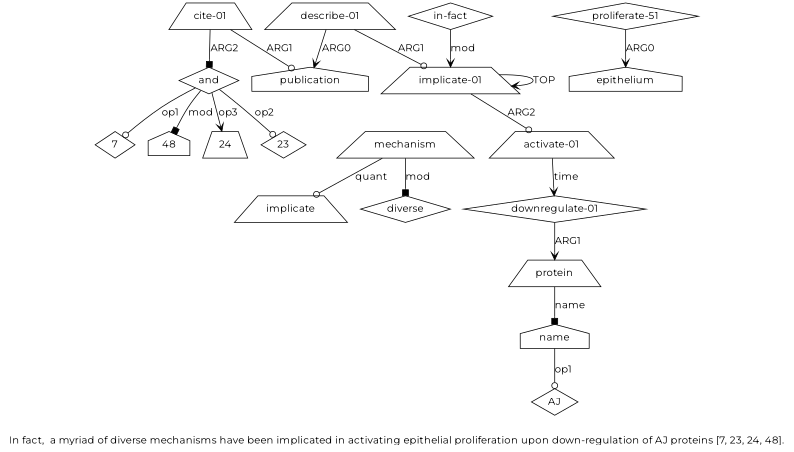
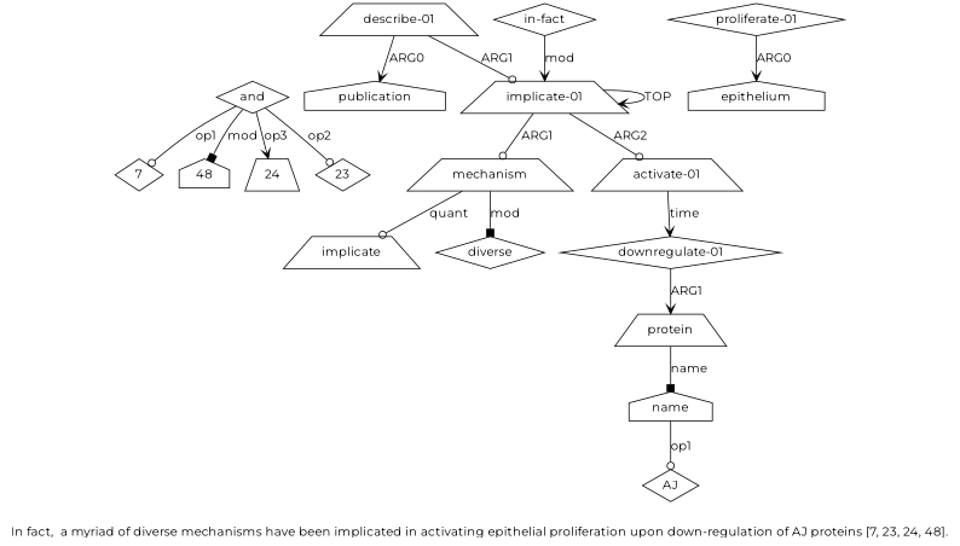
  digraph {
    fontname=Montserrat
    label="In fact,  a myriad of diverse mechanisms have been implicated in activating epithelial proliferation upon down-regulation of AJ proteins [7, 23, 24, 48]."
    node [color=black fontname=Montserrat gold_ind=-1 shape=diamond test_ind=-1]
    edge [arrowhead=odot color=black fontname=Montserrat gold_label=ARG1 test_label=ARG1]
    n1 [gold_label=7 label=7 test_label=7]
    n2 [gold_ind=14 gold_label=and label=and test_ind=14 test_label=and]
    n3 [gold_label=48 label=48 shape=house test_label=48]
    n4 [gold_label=24 label=24 shape=trapezium test_label=24]
    n5 [gold_label=23 label=23 test_label=23]
    n6 [gold_ind=11 gold_label="describe-01" label="describe-01" shape=trapezium test_ind=11 test_label="describe-01"]
    n7 [gold_ind=12 gold_label=publication label=publication shape=house test_ind=12 test_label=publication]
    n8 [gold_ind=0 gold_label="implicate-01" label="implicate-01" shape=trapezium test_ind=0 test_label="implicate-01"]
    n9 [gold_ind=1 gold_label=mechanism label=mechanism shape=trapezium test_ind=1 test_label=mechanism]
    n10 [gold_ind=4 gold_label="activate-01" label="activate-01" shape=trapezium test_ind=4 test_label="activate-01"]
    n11 [gold_ind=10 gold_label="in-fact" label="in-fact" test_ind=10 test_label="in-fact"]
    n12 [gold_ind=3 gold_label=myriad label=implicate shape=trapezium test_ind=3 test_label=myriad]
    n13 [gold_ind=2 gold_label=diverse label=diverse test_ind=2 test_label=diverse]
    n14 [gold_ind=7 gold_label="downregulate-01" label="downregulate-01" test_ind=7 test_label="downregulate-01"]
-   n15 [gold_ind=13 gold_label="cite-01" label="cite-01" shape=trapezium test_ind=13 test_label="cite-01"]
    n16 [gold_label=AJ label=AJ test_label=AJ]
-   n17 [gold_ind=5 gold_label="proliferate-01" label="proliferate-51" test_ind=5 test_label="proliferate-01"]
+   n17 [gold_ind=5 gold_label="proliferate-01" label="proliferate-01" test_ind=5 test_label="proliferate-01"]
    n18 [gold_ind=6 gold_label=epithelium label=epithelium shape=house test_ind=6 test_label=epithelium]
    n19 [gold_ind=8 gold_label=protein label=protein shape=trapezium test_ind=8 test_label=protein]
    n20 [gold_ind=9 gold_label=name label=name shape=house test_ind=9 test_label=name]
    n2 -> n1 [gold_label=op1 label=op1 test_label=op1]
    n2 -> n3 [arrowhead=box gold_label=op4 label=mod test_label=op4]
    n2 -> n4 [arrowhead=vee gold_label=op3 label=op3 test_label=op3]
    n2 -> n5 [gold_label=op2 label=op2 test_label=op2]
    n6 -> n7 [arrowhead=vee gold_label=ARG0 label=ARG0 test_label=ARG0]
    n6 -> n8 [label=ARG1]
    n8 -> n8 [arrowhead=vee gold_label=TOP label=TOP test_label=TOP]
+   n8 -> n9 [label=ARG1]
    n8 -> n10 [gold_label=ARG2 label=ARG2 test_label=ARG2]
    n9 -> n12 [gold_label=quant label=quant test_label=quant]
    n9 -> n13 [arrowhead=box gold_label=mod label=mod test_label=mod]
    n10 -> n14 [arrowhead=vee gold_label=time label=time test_label=time]
    n11 -> n8 [arrowhead=vee gold_label=mod label=mod test_label=mod]
    n14 -> n19 [arrowhead=vee label=ARG1]
-   n15 -> n2 [arrowhead=box gold_label=ARG2 label=ARG2 test_label=ARG2]
-   n15 -> n7 [label=ARG1]
    n17 -> n18 [arrowhead=vee gold_label=ARG0 label=ARG0 test_label=ARG0]
    n19 -> n20 [arrowhead=box gold_label=name label=name test_label=name]
    n20 -> n16 [gold_label=op1 label=op1 test_label=op1]
  }
